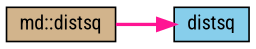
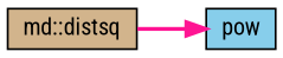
  digraph {
    rankdir=LR
    fontname="Roboto Condensed"
    node [color=black fontname="Roboto Condensed" fontsize=12 shape=record style=filled]
    n1 [fillcolor=tan fontcolor=black height=0.2 label="md::distsq" width=0.4]
-   n2 [height=0.2 label=distsq width=0.4 fillcolor=skyblue]
+   n2 [height=0.2 label=pow width=0.4 fillcolor=skyblue]
    n1 -> n2 [color=deeppink fontname="Roboto Condensed" fontsize=12 labelfontname=Helvetica labelfontsize=12 style=bold]
  }
